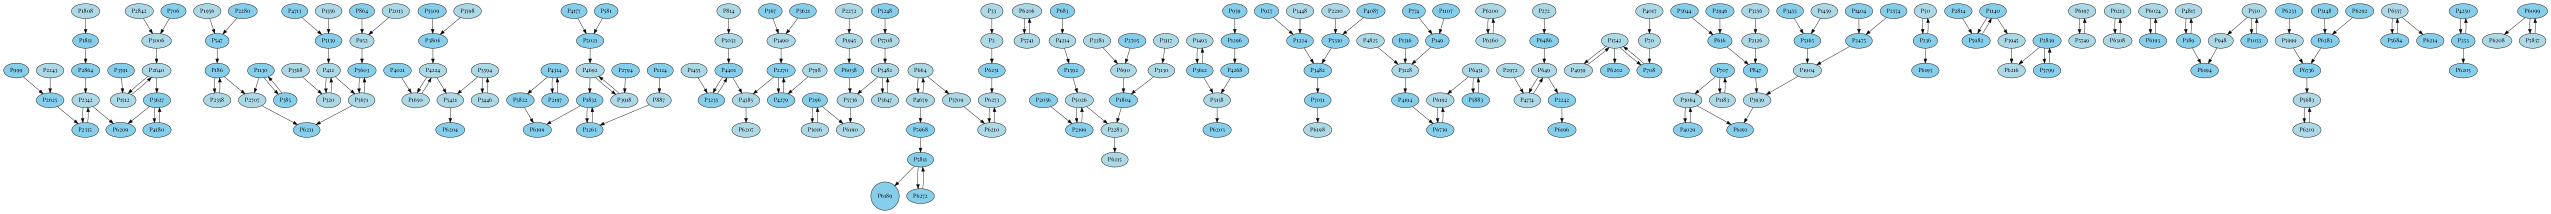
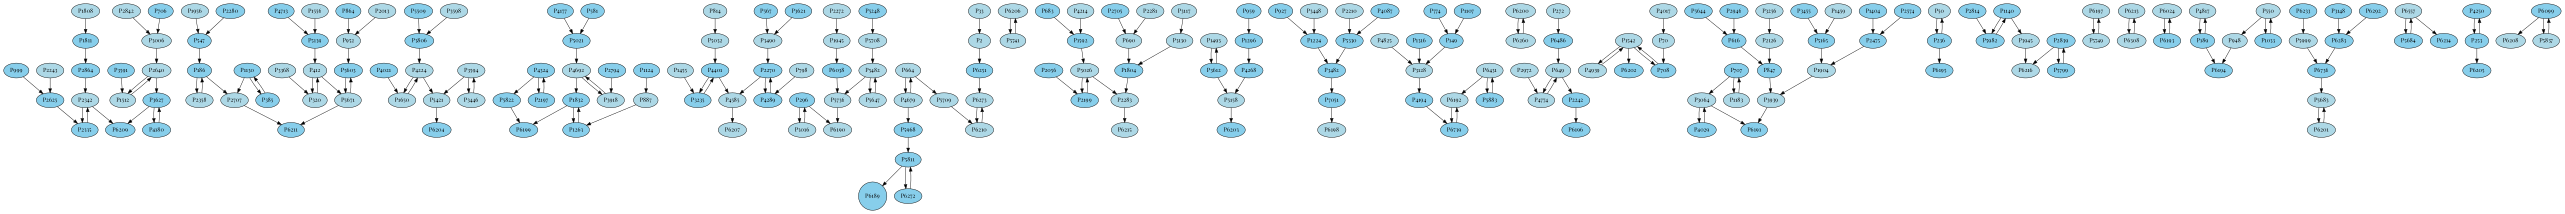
  digraph {
    fontname="Playfair Display"
    node [fillcolor=skyblue fontname="Playfair Display" style=filled]
    edge [fontname="Playfair Display"]
    P2342 [fillcolor=lightblue]
    P2864
    P2335
    P6209
    P952 [fillcolor=lightblue]
    P864
    P5603
    P5671 [fillcolor=lightblue]
    P5421 [fillcolor=lightblue]
    P6204
    P4224 [fillcolor=lightblue]
    P1650 [fillcolor=lightblue]
    P1512 [fillcolor=lightblue]
    P3591
    P2640 [fillcolor=lightblue]
    P3627
    P1832
    P6199
    P1263
    P1956 [fillcolor=lightblue]
    P547
    P186
    P2707 [fillcolor=lightblue]
    P2358 [fillcolor=lightblue]
    P4324
    P2197
    P5822
    P3490 [fillcolor=lightblue]
    P567
    P2270
    P4585 [fillcolor=lightblue]
-   P4289 [label=P4279]
+   P4289
    P2243 [fillcolor=lightblue]
    P2625
    P5482 [fillcolor=lightblue]
    P5647 [fillcolor=lightblue]
    P5736 [fillcolor=lightblue]
    P6190 [fillcolor=lightblue]
    P2 [fillcolor=lightblue]
    P6251
    P6273 [fillcolor=lightblue]
    P6210 [fillcolor=lightblue]
    P6206 [fillcolor=lightblue]
    P5741 [fillcolor=lightblue]
    P5026 [fillcolor=lightblue]
    P2199
    P2283 [fillcolor=lightblue]
    P6215 [fillcolor=lightblue]
    P1493 [fillcolor=lightblue]
    P3612
    P5158 [fillcolor=lightblue]
    P6203
    P6211
    P3016 [fillcolor=lightblue]
    P296
    P927
    P1224
    P3482
    P7051
    P6192 [fillcolor=lightblue]
    P6739
    P2280
    P6200 [fillcolor=lightblue]
    P6260 [fillcolor=lightblue]
    P649 [fillcolor=lightblue]
    P2242
    P4774 [fillcolor=lightblue]
    P6196
    P1542 [fillcolor=lightblue]
    P4939 [fillcolor=lightblue]
    P708
    P6202
    P2972 [fillcolor=lightblue]
    P272 [fillcolor=lightblue]
    P6486
    P1904 [fillcolor=lightblue]
    P5165
    P3939 [fillcolor=lightblue]
    P6191
    P4401
    P3235
    P6207 [fillcolor=lightblue]
    P2013 [fillcolor=lightblue]
    n84 [label=P5644]
    P616
    P847
    P50 [fillcolor=lightblue]
    P236
    P6195
    P1140
    P5982
    P3945 [fillcolor=lightblue]
    P6216 [fillcolor=lightblue]
    P6038
    P2814
    P3064 [fillcolor=lightblue]
    P707
    P1183 [fillcolor=lightblue]
    P4029
    P3117 [fillcolor=lightblue]
    P3130 [fillcolor=lightblue]
    P1804
    P4692 [fillcolor=lightblue]
    P5021
    P3918 [fillcolor=lightblue]
    P6197 [fillcolor=lightblue]
    P5749 [fillcolor=lightblue]
    P1592
    P412 [fillcolor=lightblue]
    P320 [fillcolor=lightblue]
    P5708 [fillcolor=lightblue]
    P5509
    P3806
    P6189 [shape=circle]
    P5811
    P6272
    P385
    P1130
    P3455
    P6213 [fillcolor=lightblue]
    P6308 [fillcolor=lightblue]
    P2839
    P5799
    n124 [label=P4180]
    P1945 [fillcolor=lightblue]
    P6024 [fillcolor=lightblue]
    P6193
    P33 [fillcolor=lightblue]
    P4817 [fillcolor=lightblue]
    P189
    P6194
    P6283
    P6736
    P5683 [fillcolor=lightblue]
    P6201 [fillcolor=lightblue]
    P5999 [fillcolor=lightblue]
    P6233
    P887 [fillcolor=lightblue]
    P1124
    P4679 [fillcolor=lightblue]
    P5968
    P664 [fillcolor=lightblue]
    P5709 [fillcolor=lightblue]
    P4713
    P5139
    P4825 [fillcolor=lightblue]
    P3128 [fillcolor=lightblue]
    P4194
    P2475
    P2272 [fillcolor=lightblue]
    P4017 [fillcolor=lightblue]
    P70 [fillcolor=lightblue]
    P1811
    P6198 [fillcolor=lightblue]
    P6557 [fillcolor=lightblue]
    P5684
    P6214
    P690 [fillcolor=lightblue]
    P1316
    P1296
    P4268
    P149
    P3594 [fillcolor=lightblue]
    P3446 [fillcolor=lightblue]
    P948 [fillcolor=lightblue]
    P814 [fillcolor=lightblue]
    P5032 [fillcolor=lightblue]
    P3148
    P2056
    P3368 [fillcolor=lightblue]
    P4177
    P6431 [fillcolor=lightblue]
    P5883
    P1404
    P798 [fillcolor=lightblue]
    P4250
    P253
    P6205
    P2210 [fillcolor=lightblue]
    P5330
    P2946
    P959
    P1455 [fillcolor=lightblue]
    P3598 [fillcolor=lightblue]
    P2574
    P3256 [fillcolor=lightblue]
    P2126 [fillcolor=lightblue]
    P2705
    P3448 [fillcolor=lightblue]
    P3006 [fillcolor=lightblue]
    P3621
    P6208 [fillcolor=lightblue]
    P6099
    P5837 [fillcolor=lightblue]
    P706
    P683
    P550 [fillcolor=lightblue]
    P1033
    P5248
    P999
    P774
    P1107
    P2842 [fillcolor=lightblue]
    P1556 [fillcolor=lightblue]
    P1808 [fillcolor=lightblue]
    P2281 [fillcolor=lightblue]
    P6292
    P1459 [fillcolor=lightblue]
    P2794
    P4021
    P4214 [fillcolor=lightblue]
    P581
    P4087
    P2342 -> P2335
    P2342 -> P6209
    P2864 -> P2342
    P2335 -> P2342
    P952 -> P5603
    P864 -> P952
    P5603 -> P5671
    P5671 -> P5603
    P5671 -> P6211
    P5421 -> P6204
    P4224 -> P5421
    P4224 -> P1650
    P1650 -> P4224
    P1512 -> P2640
    P3591 -> P1512
    P2640 -> P1512
    P2640 -> P3627
    P3627 -> P6209
    P3627 -> n124
    P1832 -> P6199
    P1832 -> P1263
    P1263 -> P1832
    P1956 -> P547
    P547 -> P186
    P186 -> P2707
    P186 -> P2358
    P2707 -> P6211
    P2358 -> P186
    P4324 -> P2197
    P4324 -> P5822
    P2197 -> P4324
    P5822 -> P6199
    P3490 -> P2270
    P567 -> P3490
    P2270 -> P4585
    P2270 -> P4289
    P4585 -> P6207
    P4289 -> P2270
    P2243 -> P2625
    P2625 -> P2335
    P5482 -> P5647
    P5482 -> P5736
    P5647 -> P5482
    P5736 -> P6190
    P2 -> P6251
    P6251 -> P6273
    P6273 -> P6210
    P6210 -> P6273
    P6206 -> P5741
    P5741 -> P6206
    P5026 -> P2199
    P5026 -> P2283
    P2199 -> P5026
    P2283 -> P6215
    P1493 -> P3612
    P3612 -> P1493
    P3612 -> P5158
    P5158 -> P6203
    P3016 -> P296
    P296 -> P6190
    P296 -> P3016
    P927 -> P1224
    P1224 -> P3482
    P3482 -> P7051
    P7051 -> P6198
    P6192 -> P6739
    P6739 -> P6192
    P2280 -> P547
    P6200 -> P6260
    P6260 -> P6200
    P649 -> P2242
    P649 -> P4774
    P2242 -> P6196
    P4774 -> P649
    P1542 -> P4939
    P1542 -> P708
    P1542 -> P6202
    P4939 -> P1542
    P708 -> P1542
    P2972 -> P4774
    P272 -> P6486
    P6486 -> P649
    P1904 -> P3939
    P5165 -> P1904
    P3939 -> P6191
    P4401 -> P4585
    P4401 -> P3235
    P3235 -> P4401
    P2013 -> P952
    n84 -> P616
    P616 -> P847
    P847 -> P3939
    P50 -> P236
    P236 -> P50
    P236 -> P6195
    P1140 -> P5982
    P1140 -> P3945
    P5982 -> P1140
    P3945 -> P6216
    P6038 -> P5736
    P2814 -> P5982
    P3064 -> P6191
    P3064 -> P4029
    P707 -> P3064
    P707 -> P1183
    P1183 -> P707
    P4029 -> P3064
    P3117 -> P3130
    P3130 -> P1804
    P1804 -> P2283
    P4692 -> P1832
    P4692 -> P3918
    P5021 -> P4692
    P3918 -> P4692
    P6197 -> P5749
    P5749 -> P6197
    P1592 -> P5026
    P412 -> P5671
    P412 -> P320
    P320 -> P412
    P5708 -> P5482
    P5509 -> P3806
    P3806 -> P4224
    P5811 -> P6189
    P5811 -> P6272
    P6272 -> P5811
    P385 -> P1130
    P1130 -> P2707
    P1130 -> P385
    P3455 -> P5165
    P6213 -> P6308
    P6308 -> P6213
    P2839 -> P6216
    P2839 -> P5799
    P5799 -> P2839
    n124 -> P3627
    P1945 -> P6038
    P6024 -> P6193
    P6193 -> P6024
    P33 -> P2
    P4817 -> P189
    P189 -> P4817
    P189 -> P6194
    P6283 -> P6736
    P6736 -> P5683
    P5683 -> P6201
    P6201 -> P5683
    P5999 -> P6736
    P6233 -> P5999
    P887 -> P1263
    P1124 -> P887
    P4679 -> P5968
    P4679 -> P664
    P5968 -> P5811
    P664 -> P4679
    P664 -> P5709
    P5709 -> P6210
    P4713 -> P5139
    P5139 -> P412
    P4825 -> P3128
    P3128 -> P4194
    P4194 -> P6739
    P2475 -> P1904
    P2272 -> P1945
    P4017 -> P70
    P70 -> P708
    P1811 -> P2864
    P6557 -> P5684
    P6557 -> P6214
    P5684 -> P6557
    P690 -> P1804
    P1316 -> P3128
    P1296 -> P4268
    P4268 -> P5158
    P149 -> P3128
    P3594 -> P5421
    P3594 -> P3446
    P3446 -> P3594
    P948 -> P6194
    P814 -> P5032
    P5032 -> P4401
    P3148 -> P6283
    P2056 -> P2199
    P3368 -> P320
    P4177 -> P5021
    P6431 -> P6192
    P6431 -> P5883
    P5883 -> P6431
    P1404 -> P2475
    P798 -> P4289
    P4250 -> P253
    P253 -> P4250
    P253 -> P6205
    P2210 -> P5330
    P5330 -> P3482
    P2946 -> P616
    P959 -> P1296
    P1455 -> P3235
    P3598 -> P3806
    P2574 -> P2475
    P3256 -> P2126
    P2126 -> P847
    P2705 -> P690
    P3448 -> P1224
    P3006 -> P2640
    P3621 -> P3490
    P6099 -> P6208
    P6099 -> P5837
    P5837 -> P6099
    P706 -> P3006
-   P683 -> P4214
+   P683 -> P1592
    P550 -> P948
    P550 -> P1033
    P1033 -> P550
    P5248 -> P5708
    P999 -> P2625
    P774 -> P149
    P1107 -> P149
    P2842 -> P3006
    P1556 -> P5139
    P1808 -> P1811
    P2281 -> P690
    P6292 -> P6283
    P1459 -> P5165
    P2794 -> P3918
    P4021 -> P1650
    P4214 -> P1592
    P581 -> P5021
    P4087 -> P5330
  }
